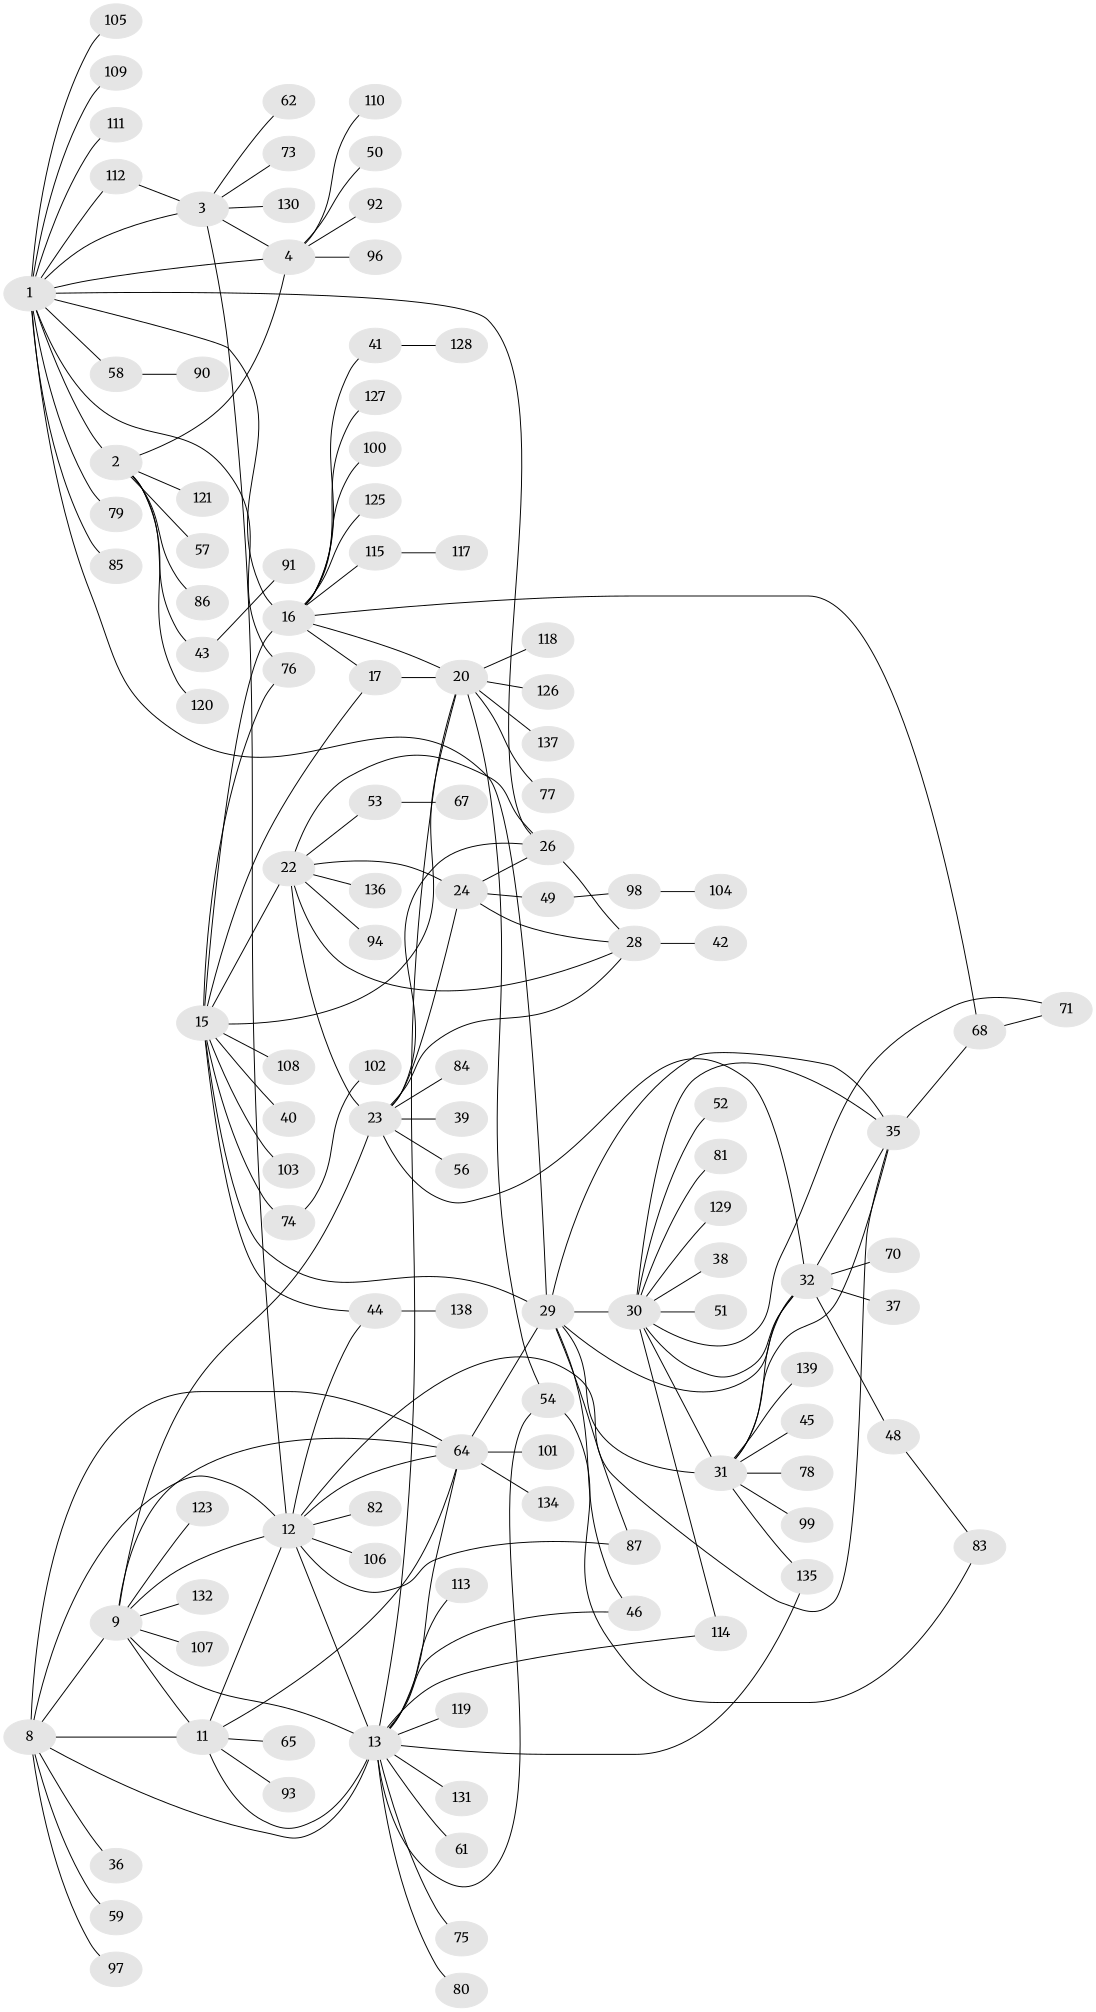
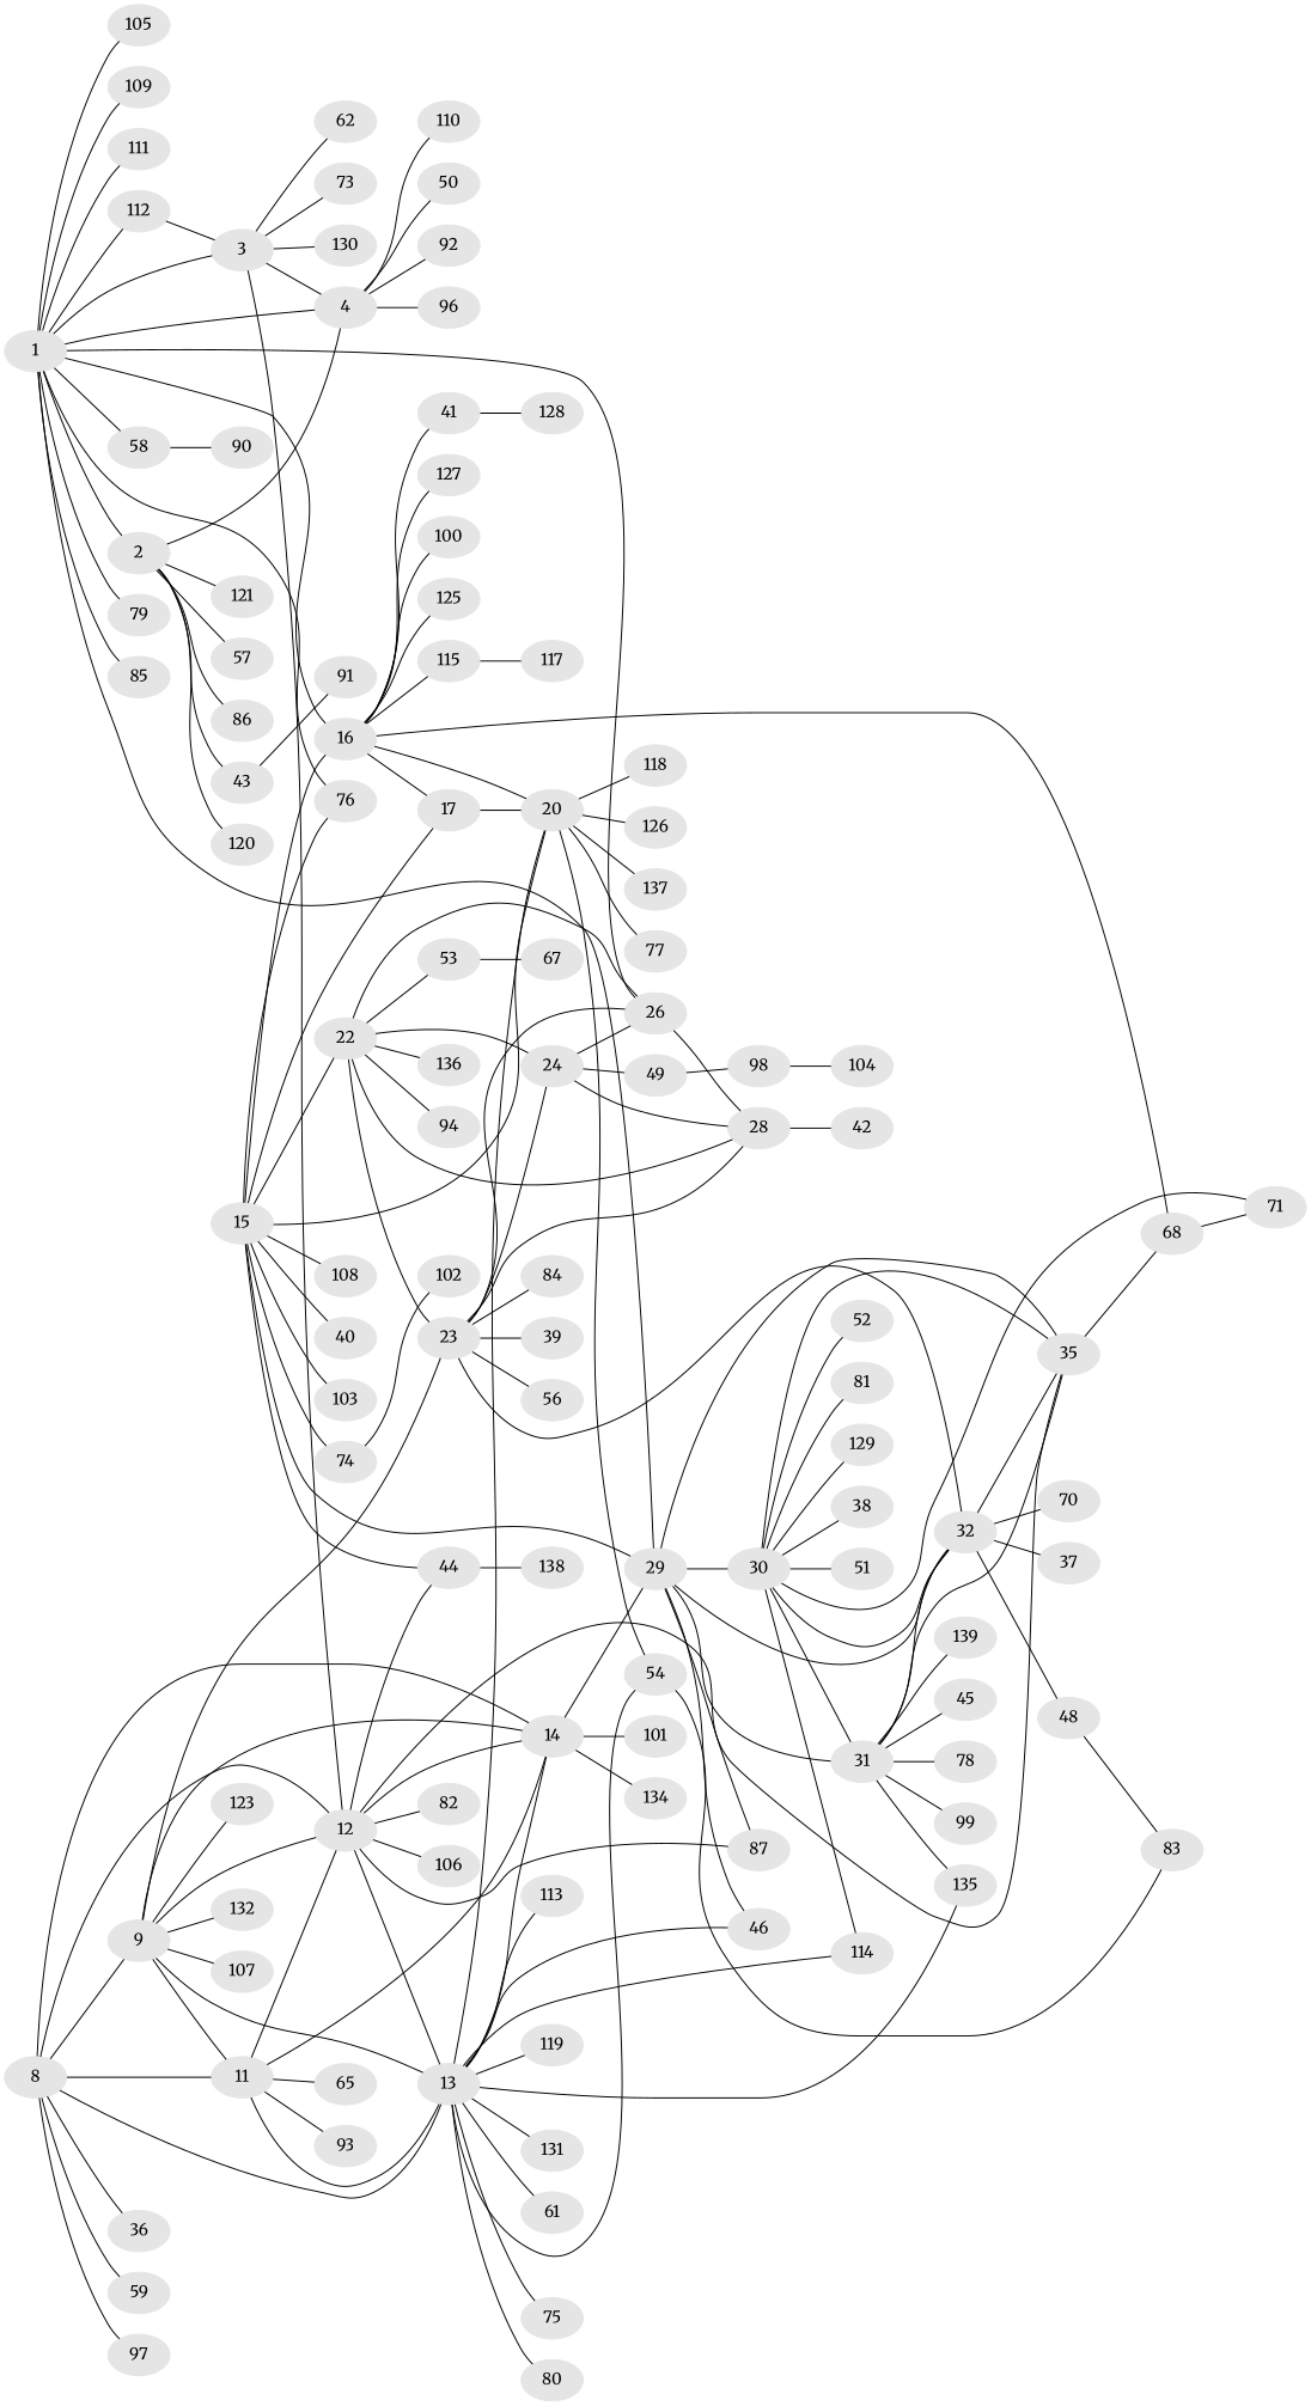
  graph {
    fontname=Merriweather
    rankdir=LR
    node [color=gray90 fontname=Merriweather style=filled]
    edge [fontname=Merriweather]
    1 [super="+6"]
    2 [super="+7"]
    3 [super="+122"]
    4 [super="+5"]
    16 [super="+19"]
    26 [super="+27"]
    29 [super="+49"]
    58
    76
    79
    85
    105
    109
    111
    112
    43
    57
    86
    120
    121
    12 [super="+124"]
    62
    73
    130
    50
    92
    96
    110
    20 [super="+21"]
    17 [super="+140"]
    41
    68 [super="+116"]
    100
    115
    125
    127
    28 [super="+88"]
    35 [super="+60"]
    87
    46
    32 [super="+66"]
    30 [super="+33"]
    31 [super="+34"]
    90
    91
    13 [super="+72"]
-   14 [super="+133" label=64]
+   14 [super="+133"]
    44
    82
    106
    8 [super="+55"]
    9 [super="+10"]
    11 [super="+69"]
    36
    59
    97
    23 [super="+47"]
    107
    123
    132
    65
    93
    54
    61
    75
    80 [super="+95"]
    113
    114
    119
    131
    135
    101
    134
    24
    39
    56
    84
    138
    77
    118
    126
    137
    83
    15 [super="+18"]
    22 [super="+25"]
    40
    74
    103
    108
    53 [super="+63"]
    94
    136
    102
    128
    71
    117
    n97 [label=49]
    42
    67
    37
    48
    70
    98
    38 [super="+64"]
    51
    52
    81
    129
    45
    78
    99
    139
    104
    1 -- 2 [weight=4]
    1 -- 3 [weight=2]
    1 -- 4 [weight=4]
    1 -- 16
    1 -- 26
    1 -- 29
    1 -- 58
    1 -- 76
    1 -- 79
    1 -- 85
    1 -- 105
    1 -- 109
    1 -- 111
    1 -- 112
    2 -- 4 [weight=4]
    2 -- 43
    2 -- 57
    2 -- 86
    2 -- 120
    2 -- 121
    3 -- 4 [weight=2]
    3 -- 12
    3 -- 62
    3 -- 73
    3 -- 130
    4 -- 50
    4 -- 92
    4 -- 96
    4 -- 110
    16 -- 20 [weight=4]
    16 -- 17 [weight=2]
    16 -- 41
    16 -- 68
    16 -- 100
    16 -- 115
    16 -- 125
    16 -- 127
    26 -- 28 [weight=2]
    29 -- 35
    29 -- 87
    29 -- 46
    29 -- 32
    29 -- 30 [weight=2]
    29 -- 31 [weight=2]
    58 -- 90
    112 -- 3 [weight=2]
    43 -- 91
    12 -- 35
    12 -- 87
    12 -- 13
    12 -- 14
    12 -- 44
    12 -- 82
    12 -- 106
    20 -- 54
    20 -- 77
    20 -- 118
    20 -- 126
    20 -- 137
    17 -- 20 [weight=2]
    41 -- 128
    68 -- 71
    115 -- 117
    28 -- 42
    35 -- 68
    32 -- 35
    32 -- 37
    32 -- 48
    32 -- 70
    30 -- 35 [weight=2]
    30 -- 32 [weight=2]
    30 -- 31 [weight=4]
    30 -- 114
    30 -- 71
    30 -- 38
    30 -- 51
    30 -- 52
    30 -- 81
    30 -- 129
    31 -- 35 [weight=2]
    31 -- 32 [weight=2]
    31 -- 135
    31 -- 45
    31 -- 78
    31 -- 99
    31 -- 139
    13 -- 20
    13 -- 46
    13 -- 14
    13 -- 54
    13 -- 61
    13 -- 75
    13 -- 80
    13 -- 113
    13 -- 114
    13 -- 119
    13 -- 131
    13 -- 135
    14 -- 29
    14 -- 101
    14 -- 134
    44 -- 138
    8 -- 12
    8 -- 13
    8 -- 14
    8 -- 9 [weight=2]
    8 -- 11
    8 -- 36
    8 -- 59
    8 -- 97
    9 -- 12 [weight=2]
    9 -- 13 [weight=2]
    9 -- 14 [weight=2]
    9 -- 11 [weight=2]
    9 -- 23
    9 -- 107
    9 -- 123
    9 -- 132
    11 -- 12
    11 -- 13
    11 -- 14
    11 -- 65
    11 -- 93
    23 -- 26 [weight=2]
    23 -- 28
    23 -- 32
    23 -- 24
    23 -- 39
    23 -- 56
    23 -- 84
    54 -- 83
    24 -- 26 [weight=2]
    24 -- 28
    24 -- n97
    15 -- 16 [weight=4]
    15 -- 29
    15 -- 76
    15 -- 20 [weight=4]
    15 -- 17 [weight=2]
    15 -- 44
    15 -- 22
    15 -- 40
    15 -- 74
    15 -- 103
    15 -- 108
    22 -- 26 [weight=4]
    22 -- 28 [weight=2]
    22 -- 23 [weight=2]
    22 -- 24 [weight=2]
    22 -- 53
    22 -- 94
    22 -- 136
    74 -- 102
    53 -- 67
    n97 -- 98
    48 -- 83
    98 -- 104
  }
